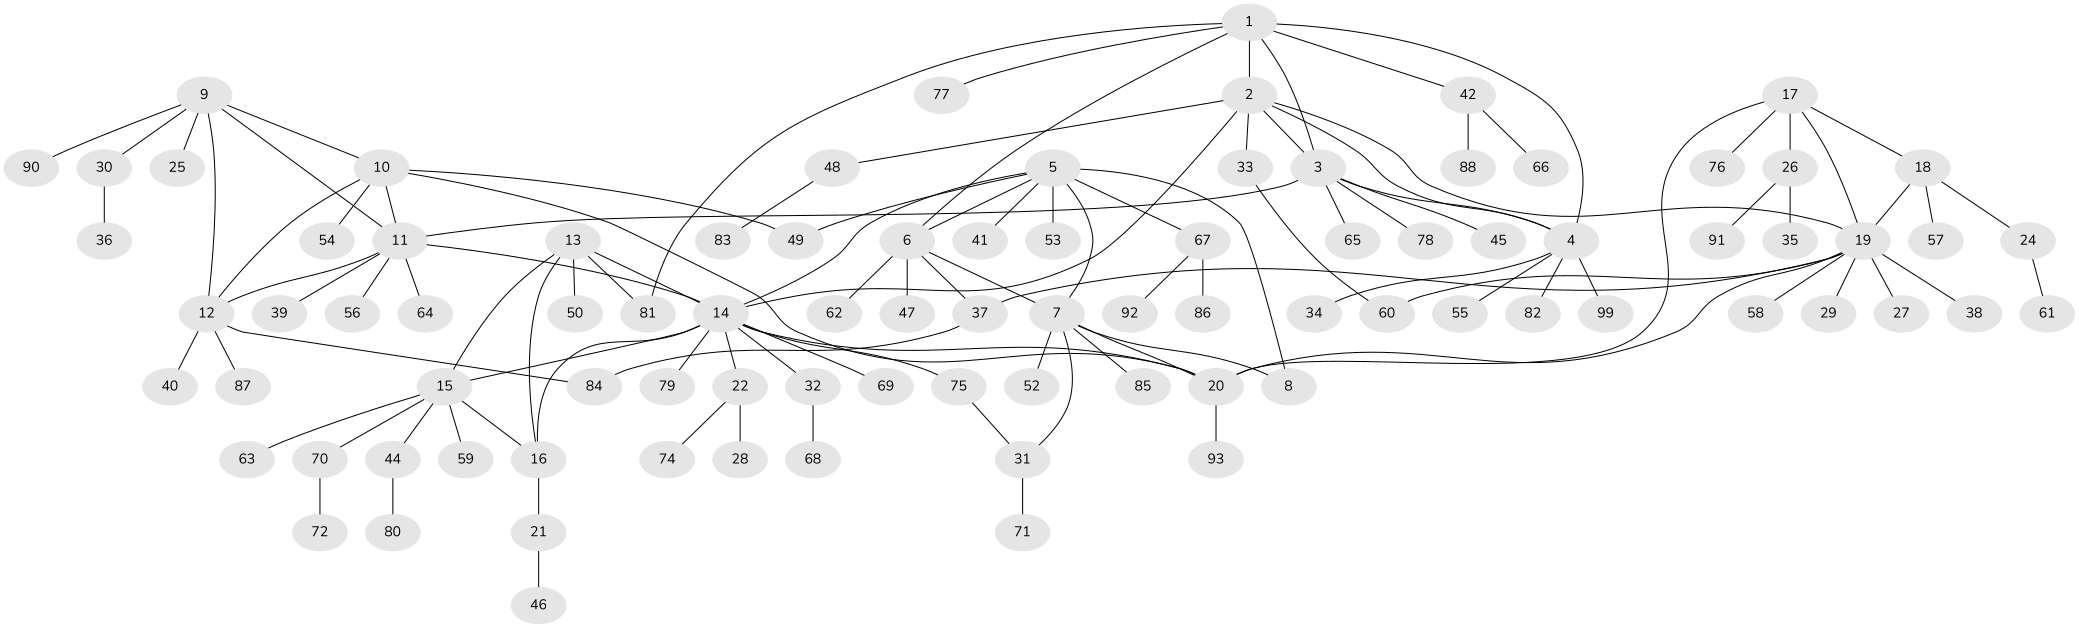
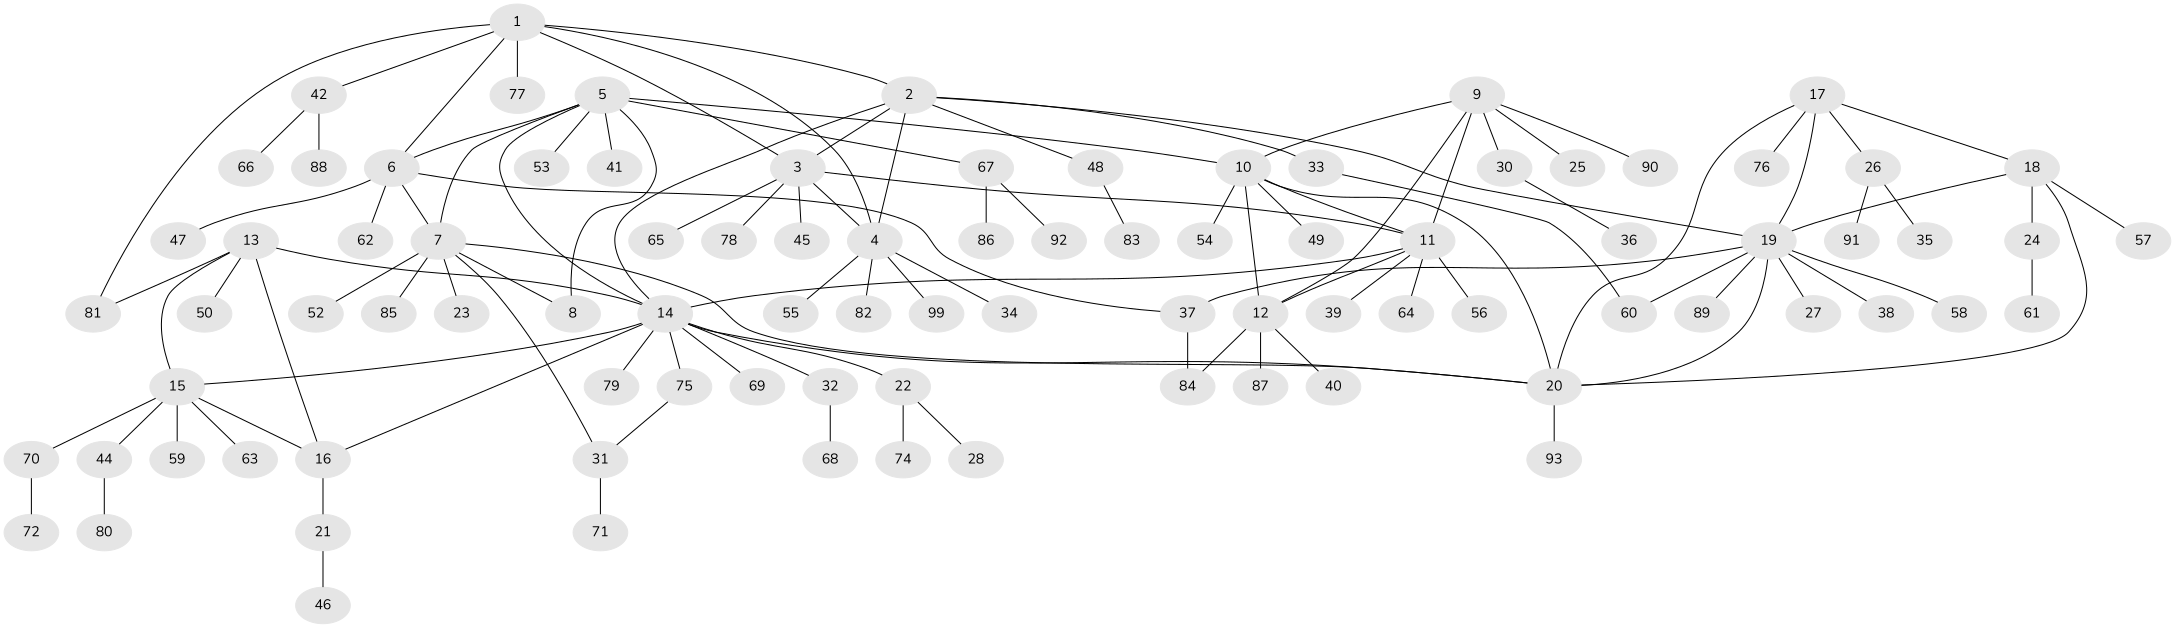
  graph {
    fontname=Nunito
    node [color=gray90 fontname=Nunito style=filled]
    edge [fontname=Nunito]
    1
    2
    3
    4
    6
    42
    77
    81
    14
    19
    33
    48
    11
    45
    65
    78
    n17 [label=99]
    34
    55
    82
    7
    37
    47
    62
    66
    88
    20
    15
    16
    22
    32
    69
    75
    79
    27
    38
    58
    60
-   89 [label=29]
+   89
    83
    12
    39
    56
    64
    5
    8
    10
    41
    53
    67
+   23
    31
    52
    85
    49
    54
    86
    92
    84
    n60 [label=93]
    71
    9
    25
    30
    90
    40
    87
    36
    13
    50
    44
    59
    63
    70
    21
    28
    74
    68
    80
    72
    46
    17
    18
    26
    76
    24
    57
    35
    91
    61
    1 -- 2
    1 -- 3
    1 -- 4
    1 -- 6
    1 -- 42
    1 -- 77
    1 -- 81
    2 -- 3
    2 -- 4
    2 -- 14
    2 -- 19
    2 -- 33
    2 -- 48
    3 -- 4
    3 -- 11
    3 -- 45
    3 -- 65
    3 -- 78
    4 -- n17
    4 -- 34
    4 -- 55
    4 -- 82
    6 -- 7
    6 -- 37
    6 -- 47
    6 -- 62
    42 -- 66
    42 -- 88
    14 -- 20
    14 -- 15
    14 -- 16
    14 -- 22
    14 -- 32
    14 -- 69
    14 -- 75
    14 -- 79
    19 -- 37
    19 -- 20
    19 -- 27
    19 -- 38
    19 -- 58
    19 -- 60
    19 -- 89
    33 -- 60
    48 -- 83
    11 -- 14
    11 -- 12
    11 -- 39
    11 -- 56
    11 -- 64
    7 -- 20
    7 -- 8
+   7 -- 23
    7 -- 31
    7 -- 52
    7 -- 85
    37 -- 84
    20 -- n60
    15 -- 16
    15 -- 44
    15 -- 59
    15 -- 63
    15 -- 70
    16 -- 21
    22 -- 28
    22 -- 74
    32 -- 68
    75 -- 31
    12 -- 84
    12 -- 40
    12 -- 87
    5 -- 6
    5 -- 14
    5 -- 7
    5 -- 8
-   5 -- 49
+   5 -- 10
    5 -- 41
    5 -- 53
    5 -- 67
    10 -- 11
    10 -- 20
    10 -- 12
    10 -- 49
    10 -- 54
    67 -- 86
    67 -- 92
    31 -- 71
    9 -- 11
    9 -- 12
    9 -- 10
    9 -- 25
    9 -- 30
    9 -- 90
    30 -- 36
    13 -- 81
    13 -- 14
    13 -- 15
    13 -- 16
    13 -- 50
    44 -- 80
    70 -- 72
    21 -- 46
    17 -- 19
    17 -- 20
    17 -- 18
    17 -- 26
    17 -- 76
    18 -- 19
+   18 -- 20
    18 -- 24
    18 -- 57
    26 -- 35
    26 -- 91
    24 -- 61
  }
